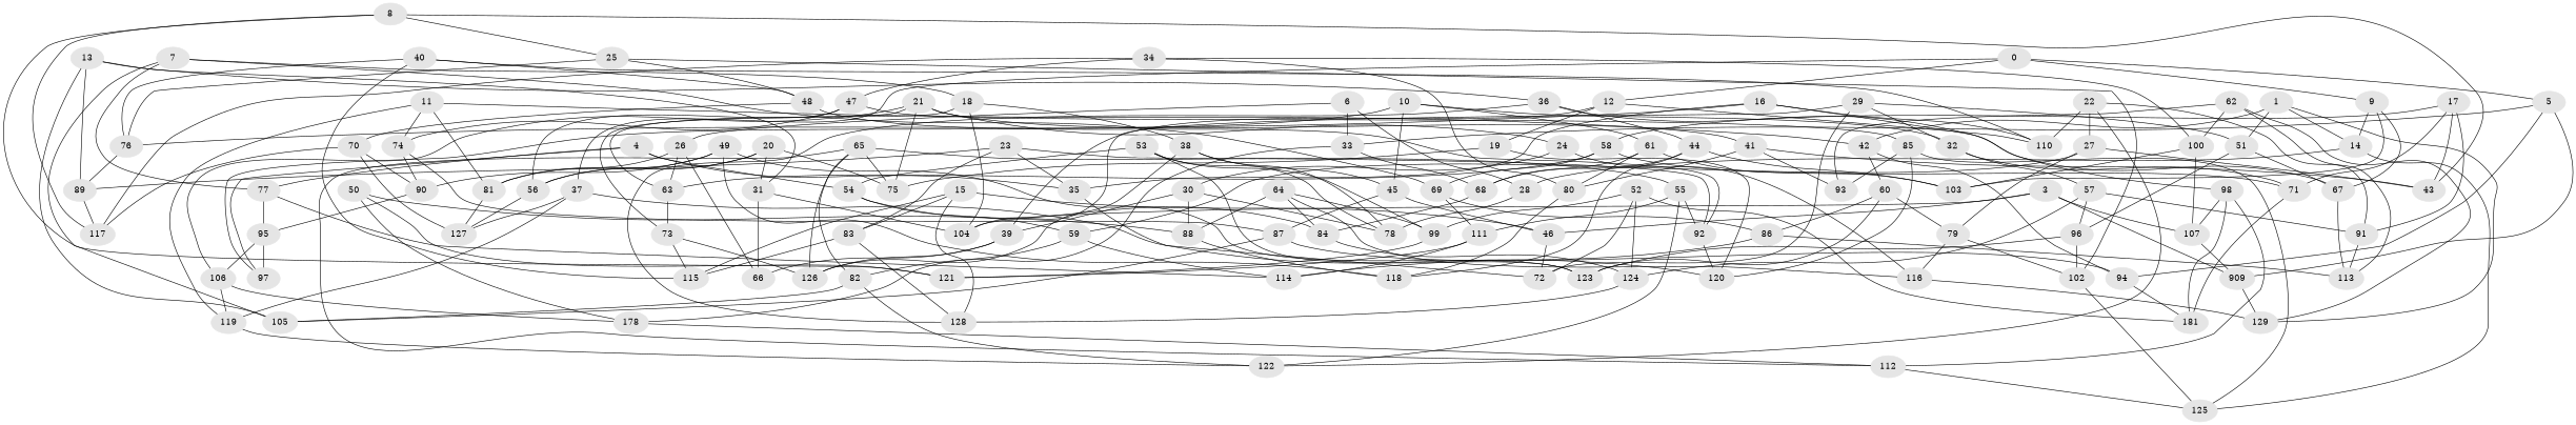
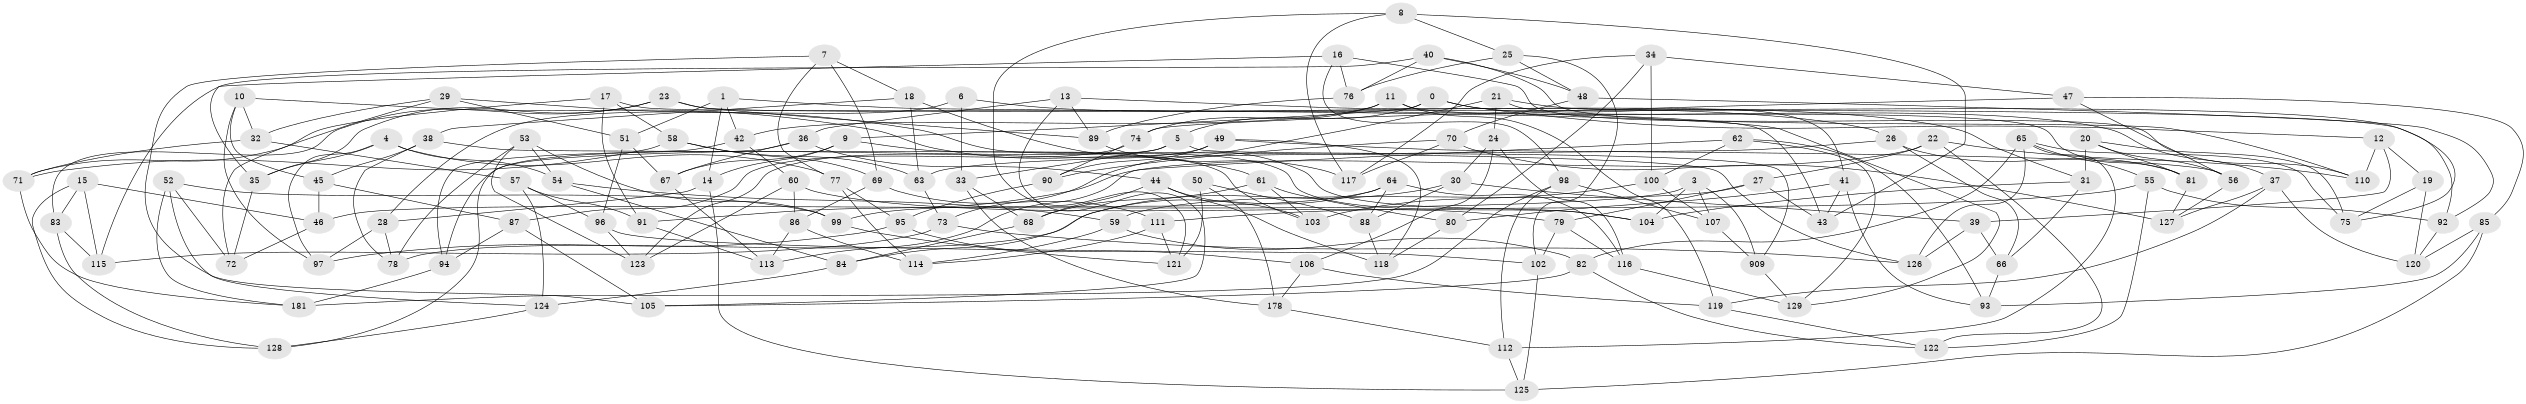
  graph {
    node [color=gray90 style=filled]
    1
    14
    42
    51
    129
    28
    125
    94
    60
    67
    96
    n12 [label=0]
    5
    9
    12
    37
    n17 [label=909]
    33
    103
    19
    39
    110
    119
    120
    127
    3
    46
    104
    107
    72
    4
    35
    54
    77
    97
    59
    84
    114
    95
    68
    n41 [label=178]
    n42 [label=181]
    6
    26
    81
    63
    66
    78
    50
    121
    88
    7
    18
    69
    105
    38
    111
    86
    8
    25
    43
    117
    76
    48
    102
    113
    10
    32
    45
    61
    71
    57
    87
    80
    11
    74
    90
    122
    75
    126
    13
    31
    36
    89
    128
    44
    15
    83
    115
    16
    98
    112
    17
    58
    91
    73
    55
    92
    20
    56
    21
    24
    41
    30
    106
    116
    93
    22
    27
    79
    23
    70
    82
    29
    118
    124
    34
    47
    100
    85
    40
    123
    49
    52
    99
    53
    62
    64
    65
    1 -- 14
    1 -- 42
    1 -- 51
    1 -- 129
    14 -- 28
    14 -- 125
    42 -- 94
    42 -- 60
    51 -- 67
    51 -- 96
+   28 -- 97
    28 -- 78
    94 -- n42
    60 -- 86
    60 -- 79
    60 -- 123
    67 -- 113
    96 -- 102
    96 -- 123
    n12 -- 5
    n12 -- 9
    n12 -- 12
    n12 -- 37
    5 -- 94
    5 -- n17
    5 -- 33
    9 -- 14
    9 -- 67
    9 -- 103
    12 -- 19
    12 -- 39
    12 -- 110
    37 -- 119
    37 -- 120
    37 -- 127
    n17 -- 129
    33 -- 68
    33 -- n41
    19 -- 120
    19 -- 75
    39 -- 66
    39 -- 126
    119 -- 122
    3 -- n17
    3 -- 46
    3 -- 104
    3 -- 107
    46 -- 72
    107 -- n17
    4 -- 35
    4 -- 54
    4 -- 77
    4 -- 97
    35 -- 72
    54 -- 59
    54 -- 84
    77 -- 114
    77 -- 95
    59 -- 114
    59 -- 82
    84 -- 124
    95 -- 97
    95 -- 106
    68 -- 84
    n41 -- 112
    6 -- 28
    6 -- 33
    6 -- 26
    26 -- 81
    26 -- 63
    26 -- 66
    81 -- 127
    63 -- 73
+   66 -- 93
    50 -- n41
    50 -- 121
    50 -- 88
    88 -- 118
    7 -- 77
    7 -- 18
    7 -- 69
    7 -- 105
    18 -- 104
    18 -- 63
    18 -- 38
    69 -- 111
    69 -- 86
    38 -- 78
    38 -- 45
    38 -- 126
    111 -- 114
    111 -- 121
    86 -- 114
    86 -- 113
    8 -- 121
    8 -- 25
    8 -- 43
    8 -- 117
    25 -- 76
    25 -- 48
    25 -- 102
    76 -- 89
    48 -- 92
    48 -- 70
    102 -- 125
    10 -- 97
    10 -- 32
    10 -- 45
    10 -- 61
    32 -- 71
    32 -- 57
    45 -- 46
    45 -- 87
    61 -- 103
    61 -- 68
    61 -- 80
    71 -- n42
    57 -- 96
    57 -- 91
    57 -- 124
    87 -- 94
    87 -- 105
    80 -- 118
    11 -- 42
    11 -- 119
    11 -- 81
    11 -- 74
    74 -- 87
    74 -- 90
    90 -- 95
    13 -- 105
    13 -- 31
    13 -- 36
    13 -- 89
    31 -- 104
    31 -- 66
    36 -- 67
    36 -- 128
    36 -- 44
    89 -- 117
    44 -- 103
    44 -- 68
    44 -- 118
    15 -- 46
    15 -- 128
    15 -- 83
    15 -- 115
    83 -- 128
    83 -- 115
    16 -- 110
    16 -- 35
    16 -- 76
    16 -- 98
    98 -- 107
    98 -- n42
    98 -- 112
    112 -- 125
    17 -- 43
    17 -- 71
    17 -- 58
    17 -- 91
    58 -- 63
    58 -- 69
    58 -- 71
    91 -- 113
    73 -- 126
    73 -- 115
    55 -- 111
    55 -- 122
    55 -- 92
    92 -- 120
    20 -- 81
    20 -- 75
    20 -- 31
    20 -- 56
    56 -- 127
    21 -- 75
    21 -- 73
    21 -- 24
    21 -- 41
    24 -- 30
-   21 -- 106
+   24 -- 106
    24 -- 116
    41 -- 43
    41 -- 80
    41 -- 93
    30 -- 39
    30 -- 78
    30 -- 88
    106 -- 119
    106 -- n41
    116 -- 129
    22 -- 110
    22 -- 122
    22 -- 91
    22 -- 27
    27 -- 59
    27 -- 43
    27 -- 79
    79 -- 102
    79 -- 116
    23 -- 35
    23 -- 89
    23 -- 83
    23 -- 92
    70 -- 127
    70 -- 117
    70 -- 90
    82 -- 105
    82 -- 122
    29 -- 51
    29 -- 104
    29 -- 72
    29 -- 32
    124 -- 128
    34 -- 117
    34 -- 80
    34 -- 47
    34 -- 100
    47 -- 74
    47 -- 56
    47 -- 85
    100 -- 103
    100 -- 107
    85 -- 125
    85 -- 120
    85 -- 93
    40 -- 110
    40 -- 76
    40 -- 48
    40 -- 115
    49 -- 90
    49 -- 56
    49 -- 118
    49 -- 123
    52 -- 72
    52 -- n42
    52 -- 124
    52 -- 99
    99 -- 121
    53 -- 54
    53 -- 78
    53 -- 123
    53 -- 99
    62 -- 129
    62 -- 113
    62 -- 93
    62 -- 100
    64 -- 84
    64 -- 88
    64 -- 116
    64 -- 99
    65 -- 75
    65 -- 126
    65 -- 112
    65 -- 55
    65 -- 82
  }
